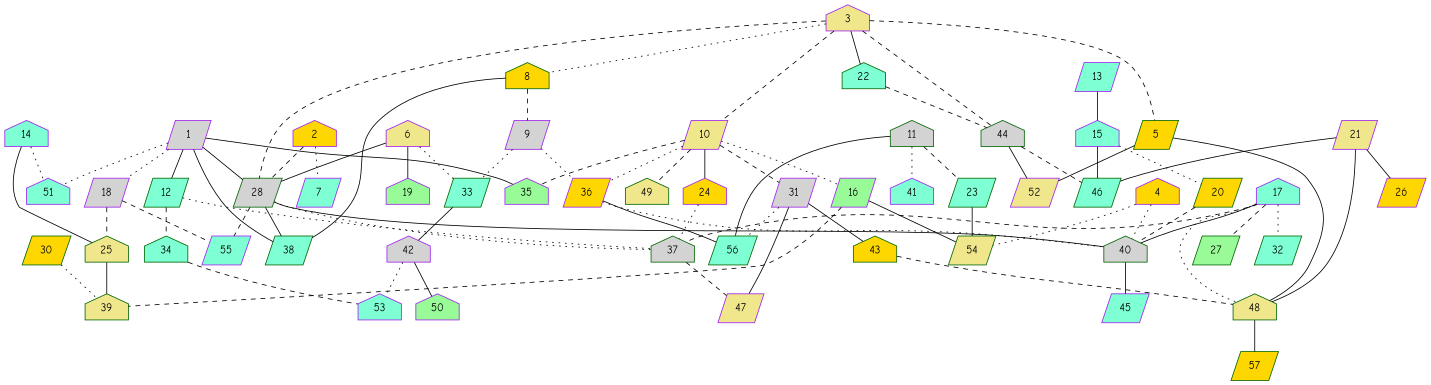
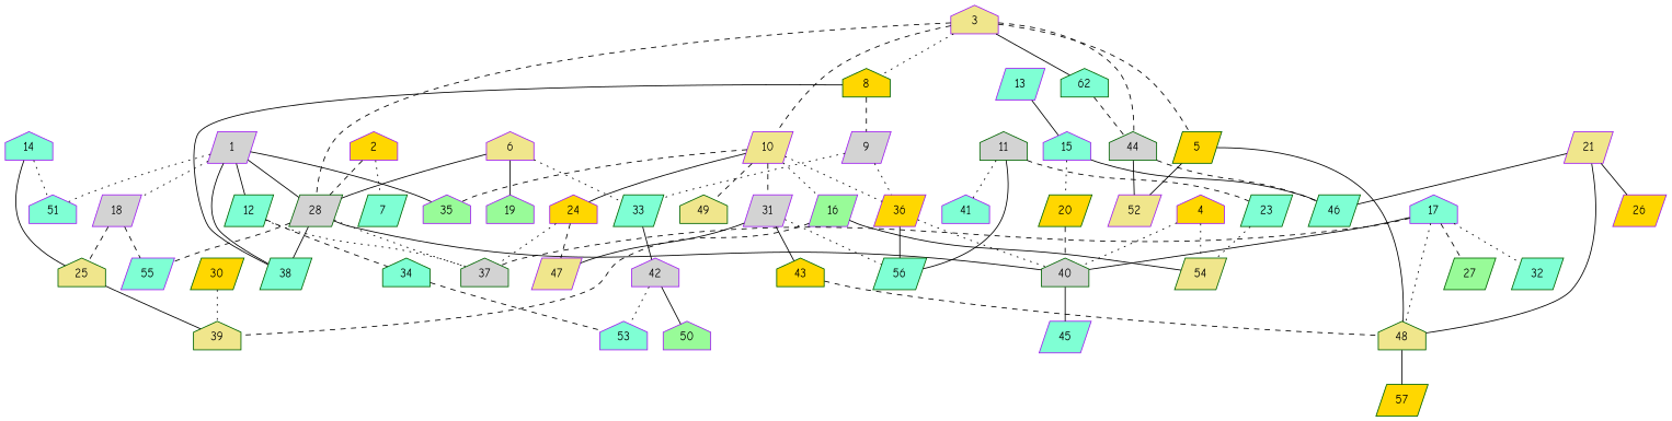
  graph {
    fontname="Comic Neue"
    node [color=purple fillcolor=aquamarine fontname="Comic Neue" shape=parallelogram style=filled]
    edge [fontname="Comic Neue" style=solid weight=1.0]
    1 [fillcolor=lightgrey]
    12 [color=darkgreen]
    18 [fillcolor=lightgrey]
    28 [color=darkgreen fillcolor=lightgrey]
    35 [fillcolor=palegreen shape=house]
    38 [color=darkgreen]
    51 [shape=house]
    34 [color=darkgreen shape=house]
    37 [color=darkgreen fillcolor=lightgrey shape=house]
    25 [color=darkgreen fillcolor=khaki shape=house]
    55
    40 [color=darkgreen fillcolor=lightgrey shape=house]
    2 [fillcolor=gold shape=house]
-   7
+   7 [color=darkgreen]
    3 [fillcolor=khaki shape=house]
    5 [color=darkgreen fillcolor=gold]
    8 [color=darkgreen fillcolor=gold shape=house]
    10 [fillcolor=khaki]
-   22 [color=darkgreen shape=house]
+   22 [color=darkgreen shape=house label=62]
    44 [color=darkgreen fillcolor=lightgrey shape=house]
    48 [color=darkgreen fillcolor=khaki shape=house]
    52 [fillcolor=khaki]
    9 [fillcolor=lightgrey]
    36 [fillcolor=gold]
    16 [fillcolor=palegreen]
    24 [fillcolor=gold shape=house]
    31 [fillcolor=lightgrey]
    49 [color=darkgreen fillcolor=khaki shape=house]
    46 [color=darkgreen]
    4 [fillcolor=gold shape=house]
    54 [color=darkgreen fillcolor=khaki]
    45
    57 [color=darkgreen fillcolor=gold]
    6 [fillcolor=khaki shape=house]
    19 [fillcolor=palegreen shape=house]
    33 [color=darkgreen]
    42 [fillcolor=lightgrey shape=house]
    56 [color=darkgreen]
    39 [color=darkgreen fillcolor=khaki shape=house]
    43 [color=darkgreen fillcolor=gold shape=house]
    47 [fillcolor=khaki]
    11 [color=darkgreen fillcolor=lightgrey shape=house]
    23 [color=darkgreen]
    41 [shape=house]
    53 [shape=house]
    15 [shape=house]
    13
    20 [color=darkgreen fillcolor=gold]
    14 [shape=house]
    17 [shape=house]
    27 [color=darkgreen fillcolor=palegreen]
    32 [color=darkgreen]
    21 [fillcolor=khaki]
    26 [fillcolor=gold]
    30 [color=darkgreen fillcolor=gold]
    50 [fillcolor=palegreen shape=house]
    1 -- 12
    1 -- 18 [style=dotted]
    1 -- 28
    1 -- 35
    1 -- 38
    1 -- 51 [style=dotted]
    12 -- 34 [style=dashed]
    12 -- 37 [style=dotted]
    18 -- 25 [style=dashed]
    18 -- 55 [style=dashed]
    28 -- 38
    28 -- 37 [style=dotted]
    28 -- 55 [style=dashed]
    28 -- 40
    34 -- 53 [style=dashed]
-   37 -- 47 [style=dashed]
+   24 -- 47 [style=dashed]
    25 -- 39
    40 -- 45
    2 -- 28 [style=dashed]
    2 -- 7 [style=dotted]
    3 -- 28 [style=dashed]
    3 -- 5 [style=dashed]
    3 -- 8 [style=dotted]
    3 -- 10 [style=dashed]
    3 -- 22
    3 -- 44 [style=dashed]
    5 -- 48
    5 -- 52
    8 -- 38
    8 -- 9 [style=dashed]
    10 -- 35 [style=dashed]
    10 -- 36 [style=dotted]
    10 -- 16 [style=dotted]
    10 -- 24
    10 -- 31 [style=dashed]
    10 -- 49 [style=dashed]
    22 -- 44 [style=dashed]
    44 -- 52
    44 -- 46 [style=dashed]
    48 -- 57
    9 -- 36 [style=dotted]
    9 -- 33 [style=dotted]
    36 -- 40 [style=dotted]
    36 -- 56
    16 -- 54
    16 -- 39 [style=dashed]
    24 -- 37 [style=dotted]
    31 -- 56 [style=dotted]
    31 -- 43
    31 -- 47
    4 -- 40 [style=dotted]
    4 -- 54 [style=dotted]
    6 -- 28
    6 -- 19
    6 -- 33 [style=dotted]
    33 -- 42
    42 -- 53 [style=dotted weight=2.0]
    42 -- 50
    43 -- 48 [style=dashed]
    11 -- 56
    11 -- 23 [style=dashed]
    11 -- 41 [style=dotted]
-   23 -- 54
+   23 -- 54 [style=dotted]
    15 -- 46
    15 -- 20 [style=dotted]
    13 -- 15
    20 -- 40 [style=dashed]
    14 -- 51 [style=dotted]
    14 -- 25
    17 -- 37 [style=dashed]
    17 -- 40
    17 -- 48 [style=dotted]
    17 -- 27 [style=dashed]
    17 -- 32 [style=dotted]
    21 -- 48
    21 -- 46
    21 -- 26
    30 -- 39 [style=dotted]
  }
